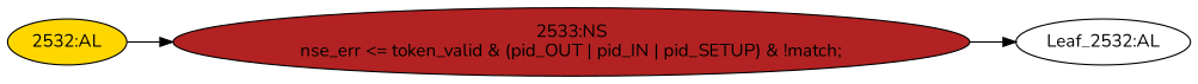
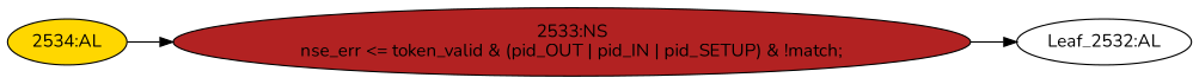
  strict digraph {
    rankdir=LR
    fontname=Nunito
    node [fontname=Nunito style=filled]
    edge [cond="[]" lineno=None fontname=Nunito]
    n1 [def_var="['nse_err']" label="Leaf_2532:AL" style=""]
-   n2 [ast="<pyverilog.vparser.ast.Always object at 0x7f13b559b990>" clk_sens=True fillcolor=gold label="2532:AL" sens="['clk']" statements="[]" typ=Always use_var="['pid_SETUP', 'pid_OUT', 'token_valid', 'pid_IN', 'match']"]
+   n2 [ast="<pyverilog.vparser.ast.Always object at 0x7f13b559b990>" clk_sens=True fillcolor=gold label="2534:AL" sens="['clk']" statements="[]" typ=Always use_var="['pid_SETUP', 'pid_OUT', 'token_valid', 'pid_IN', 'match']"]
    n3 [ast="<pyverilog.vparser.ast.NonblockingSubstitution object at 0x7f13b559ba90>" fillcolor=firebrick label="2533:NS\nnse_err <= token_valid & (pid_OUT | pid_IN | pid_SETUP) & !match;" statements="[<pyverilog.vparser.ast.NonblockingSubstitution object at 0x7f13b559ba90>]" typ=NonblockingSubstitution]
    n2 -> n3
    n3 -> n1
  }
